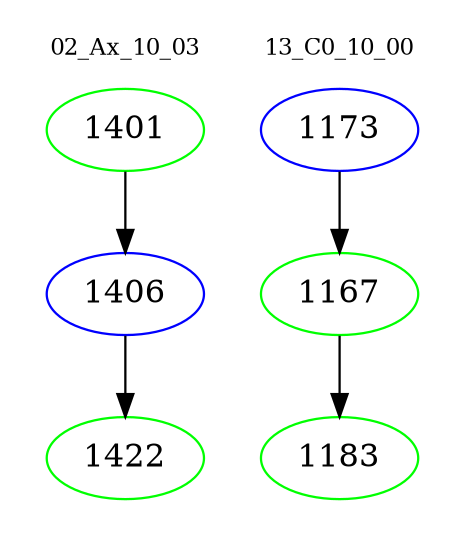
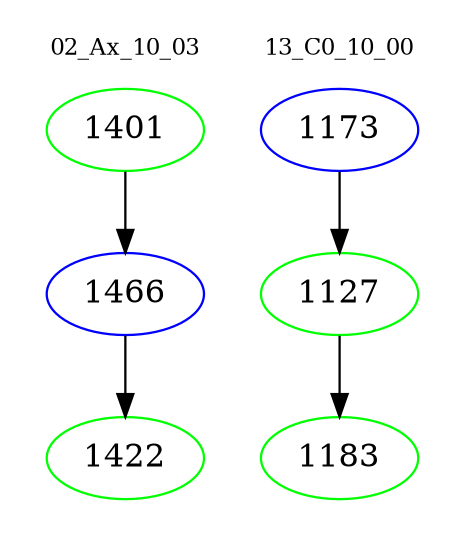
  digraph {
    node [color=green]
    edge [color=black]
-   n1 [color=blue label=1406]
+   n1 [color=blue label=1466]
    n2 [label=1401]
    n3 [label=1422]
    n4 [color=blue label=1173]
-   n5 [label=1167]
+   n5 [label=1127]
    n6 [label=1183]
    subgraph cluster_1 {
      color=white
      fontsize=10
      label="02_Ax_10_03"
      n1
      n2
      n3
    }
    subgraph cluster_2 {
      color=white
      fontsize=10
      label="13_C0_10_00"
      n4
      n5
      n6
    }
    n1 -> n3
    n2 -> n1
    n4 -> n5
    n5 -> n6
  }
